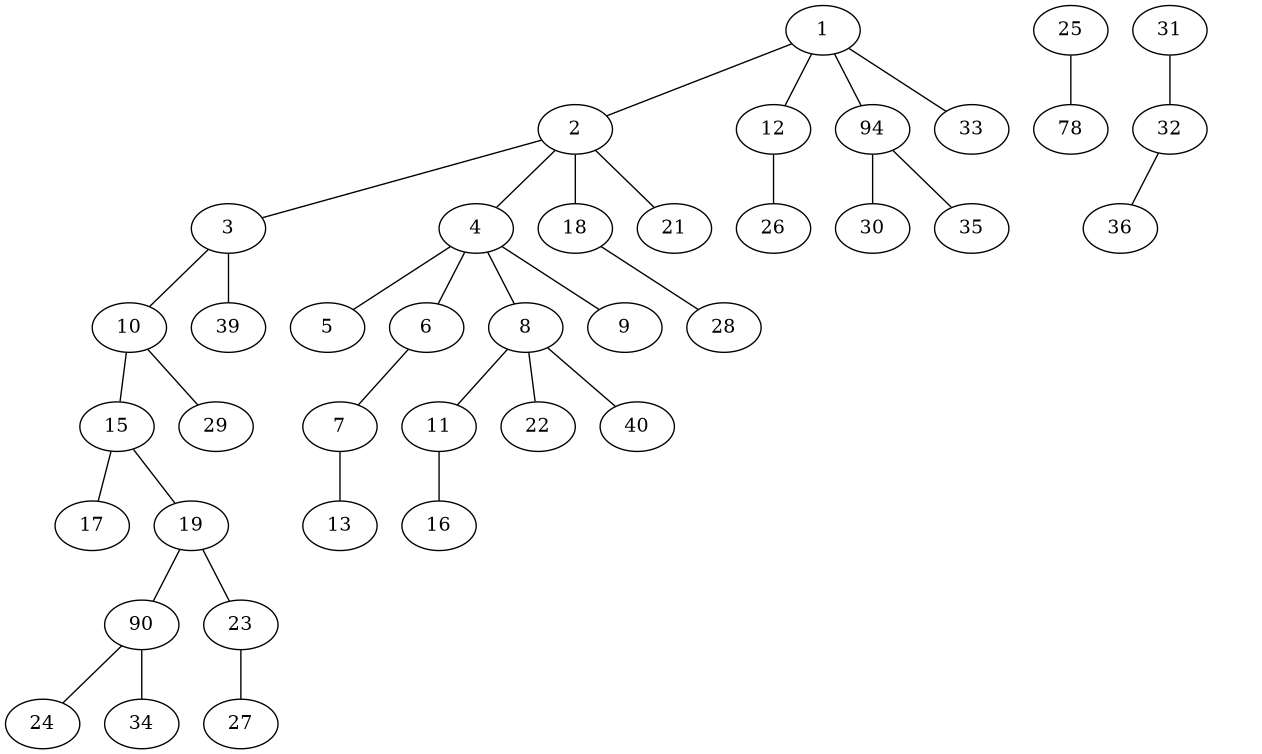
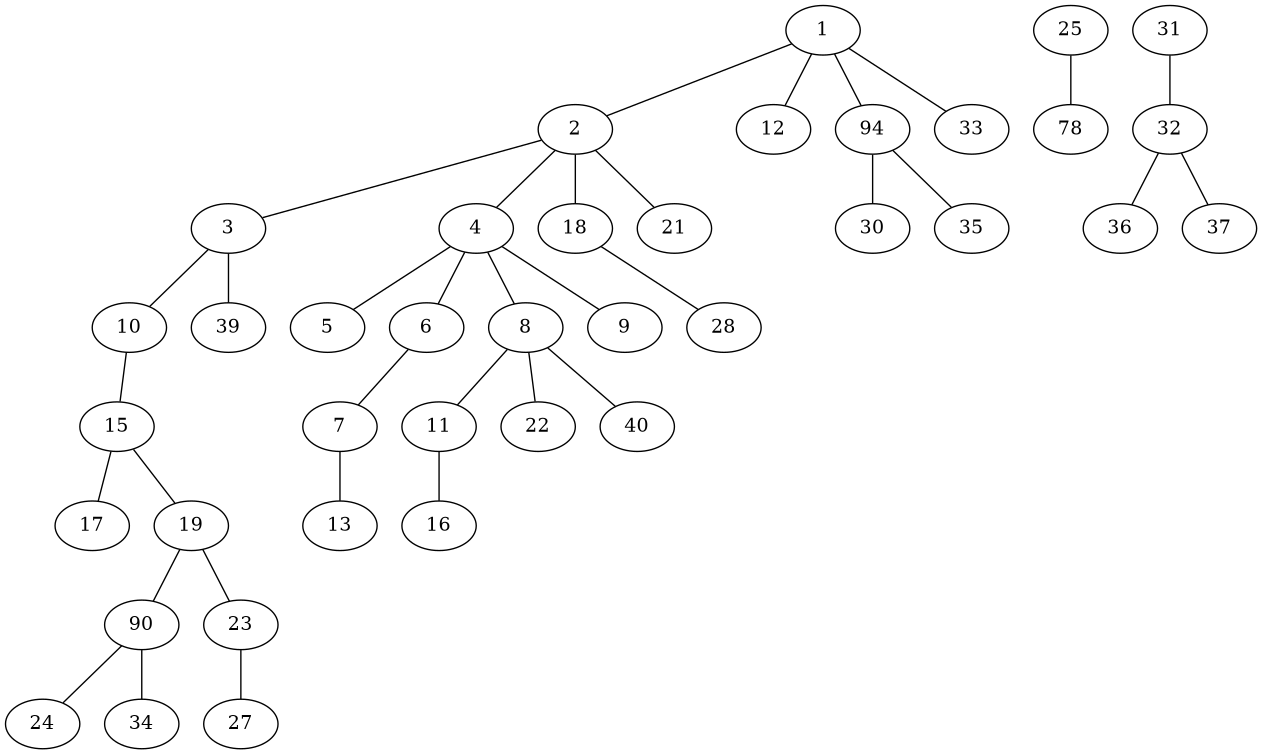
  graph {
    1
    2
    12
    n4 [label=94]
    33
    3
    4
    18
    21
-   26
    30
    35
    10
    39
    5
    6
    8
    9
    28
    15
-   29
    7
    11
    22
    40
    17
    19
    13
    16
    n30 [label=90]
    23
    n32 [label=78]
    25
    31
    32
    24
    34
    27
    36
+   37
    1 -- 2
    1 -- 12
    1 -- n4
    1 -- 33
    2 -- 3
    2 -- 4
    2 -- 18
    2 -- 21
-   12 -- 26
    n4 -- 30
    n4 -- 35
    3 -- 10
    3 -- 39
    4 -- 5
    4 -- 6
    4 -- 8
    4 -- 9
    18 -- 28
    10 -- 15
-   10 -- 29
    6 -- 7
    8 -- 11
    8 -- 22
    8 -- 40
    15 -- 17
    15 -- 19
    7 -- 13
    11 -- 16
    19 -- n30
    19 -- 23
    n30 -- 24
    n30 -- 34
    23 -- 27
    25 -- n32
    31 -- 32
    32 -- 36
+   32 -- 37
  }
